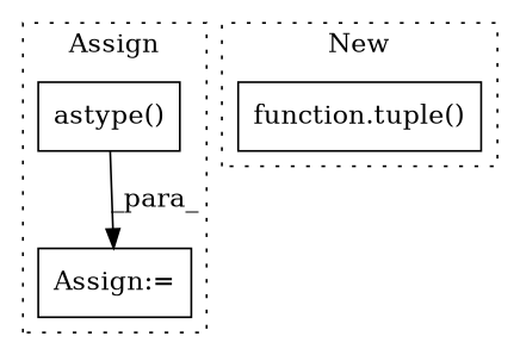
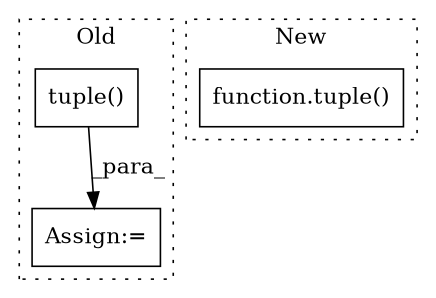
  digraph {
    node [a=75 shape=box]
-   n1 [l="38,1" label="astype()" s="22755,22810"]
+   n1 [l="38,1" label="tuple()" s="22755,22810"]
    n2 [a=68 l=3 label="Assign:=" s=22752]
    n3 [l="6,18" label="function.tuple()" s="22808,22815"]
    subgraph cluster_1 {
-     label=Assign
+     label=Old
      style=dotted
      n1
      n2
    }
    subgraph cluster_2 {
      label=New
      style=dotted
      n3
    }
    n1 -> n2 [label=_para_]
  }
